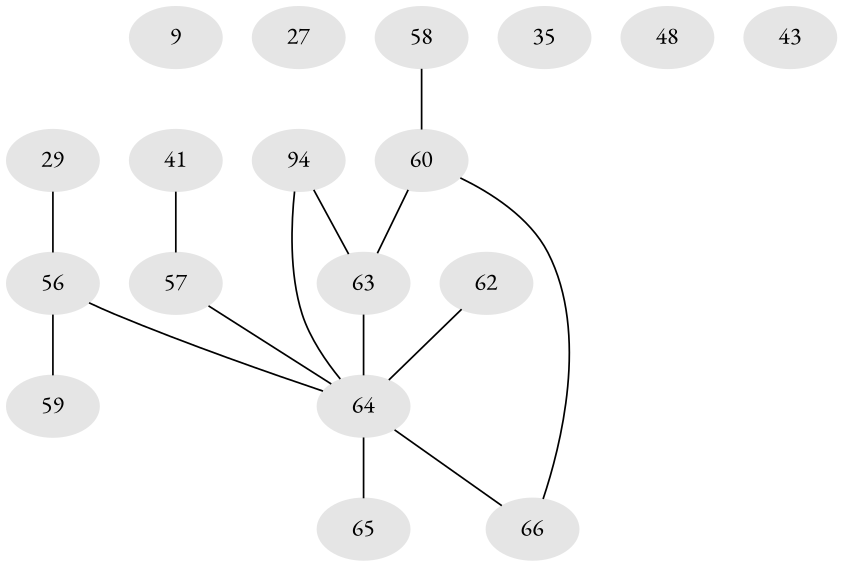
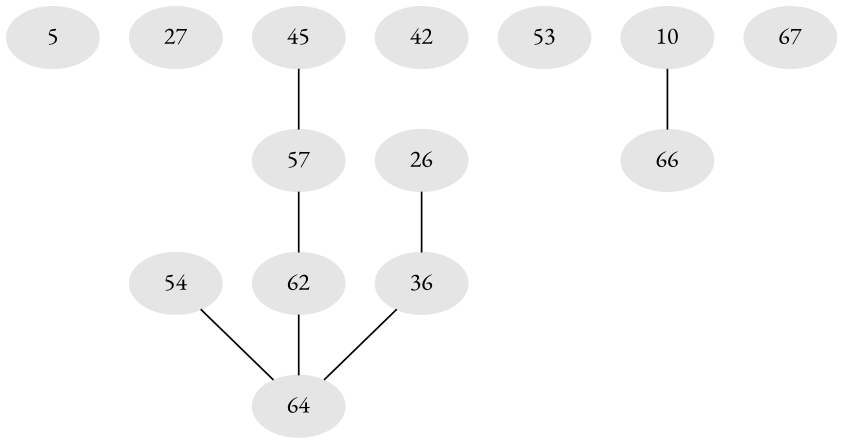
  graph {
    fontname="EB Garamond"
    node [color=gray90 fontname="EB Garamond" style=filled]
    edge [fontname="EB Garamond"]
-   5 [label=9]
+   5
    n2 [label=27]
-   56 [super="+40+28+10+11+51+34+24"]
-   59 [super="+41"]
+   56 [super="+40+28+10+11+51+34+24" label=36]
    64 [super="+6+46+55"]
-   29
-   35
-   42 [label=48]
-   43
-   45 [super="+36" label=41]
+   29 [label=26]
+   42
+   43 [label=53]
+   45 [super="+36"]
    57 [super="+15"]
-   54 [super="+17+21" label=94]
-   63 [super="+38+44"]
+   54 [super="+17+21"]
    66 [super="+52"]
-   65 [super="+9"]
-   60 [super="+2"]
-   58
+   60 [super="+2" label=10]
    62 [super="+61"]
-   56 -- 59 [weight=3]
+   67
    56 -- 64 [weight=2]
-   64 -- 66
-   64 -- 65 [weight=3]
    29 -- 56
    45 -- 57 [weight=2]
-   57 -- 64
+   57 -- 62
    54 -- 64
-   54 -- 63
-   63 -- 64 [weight=2]
-   60 -- 63 [weight=3]
    60 -- 66
-   58 -- 60 [weight=2]
    62 -- 64 [weight=2]
  }
